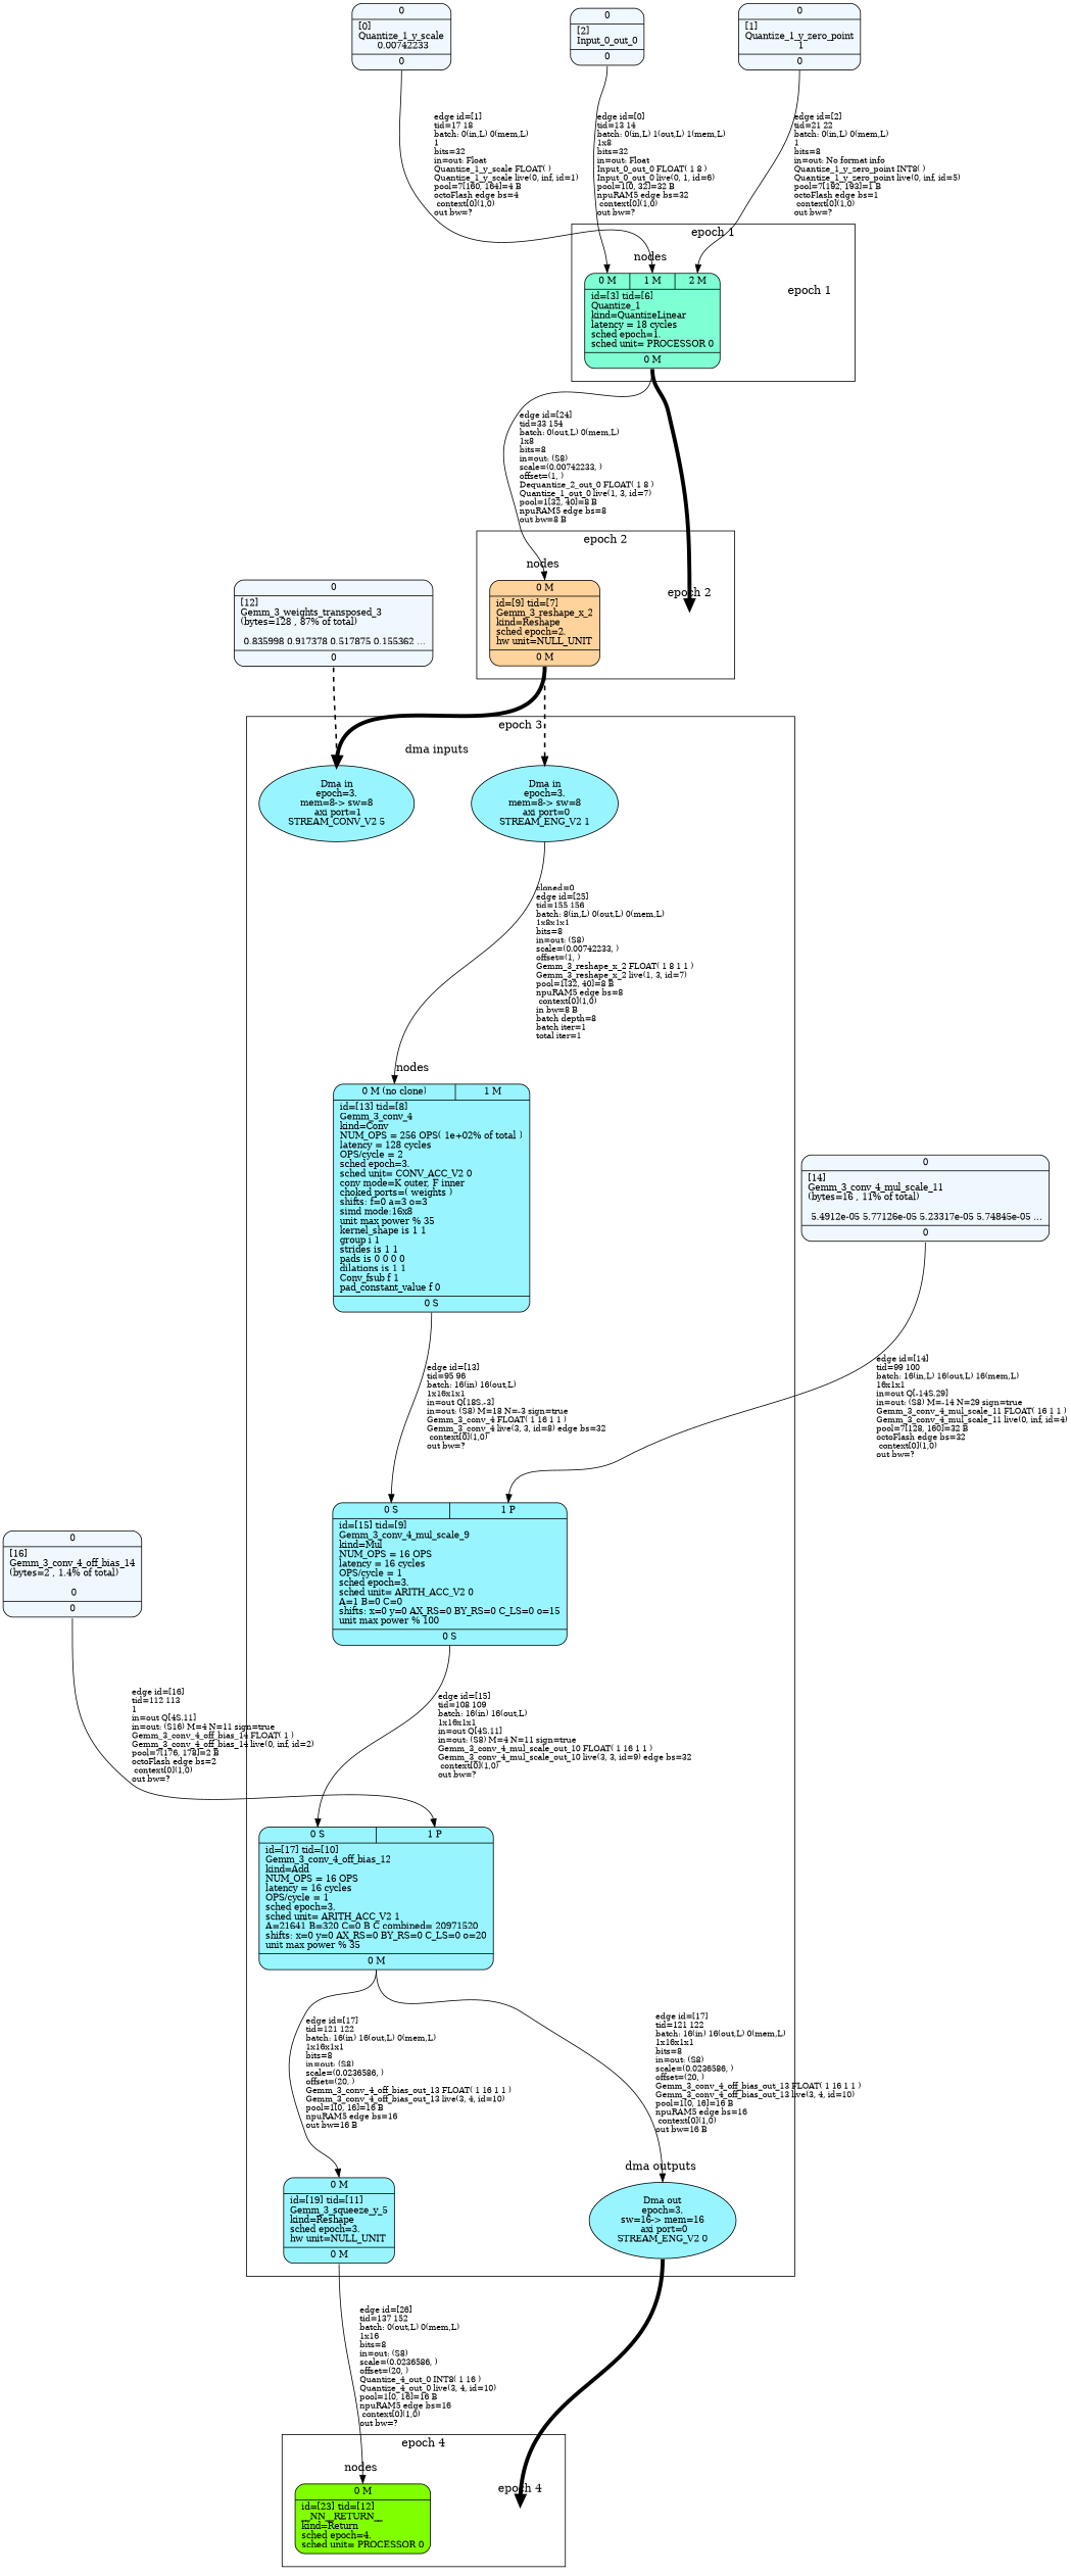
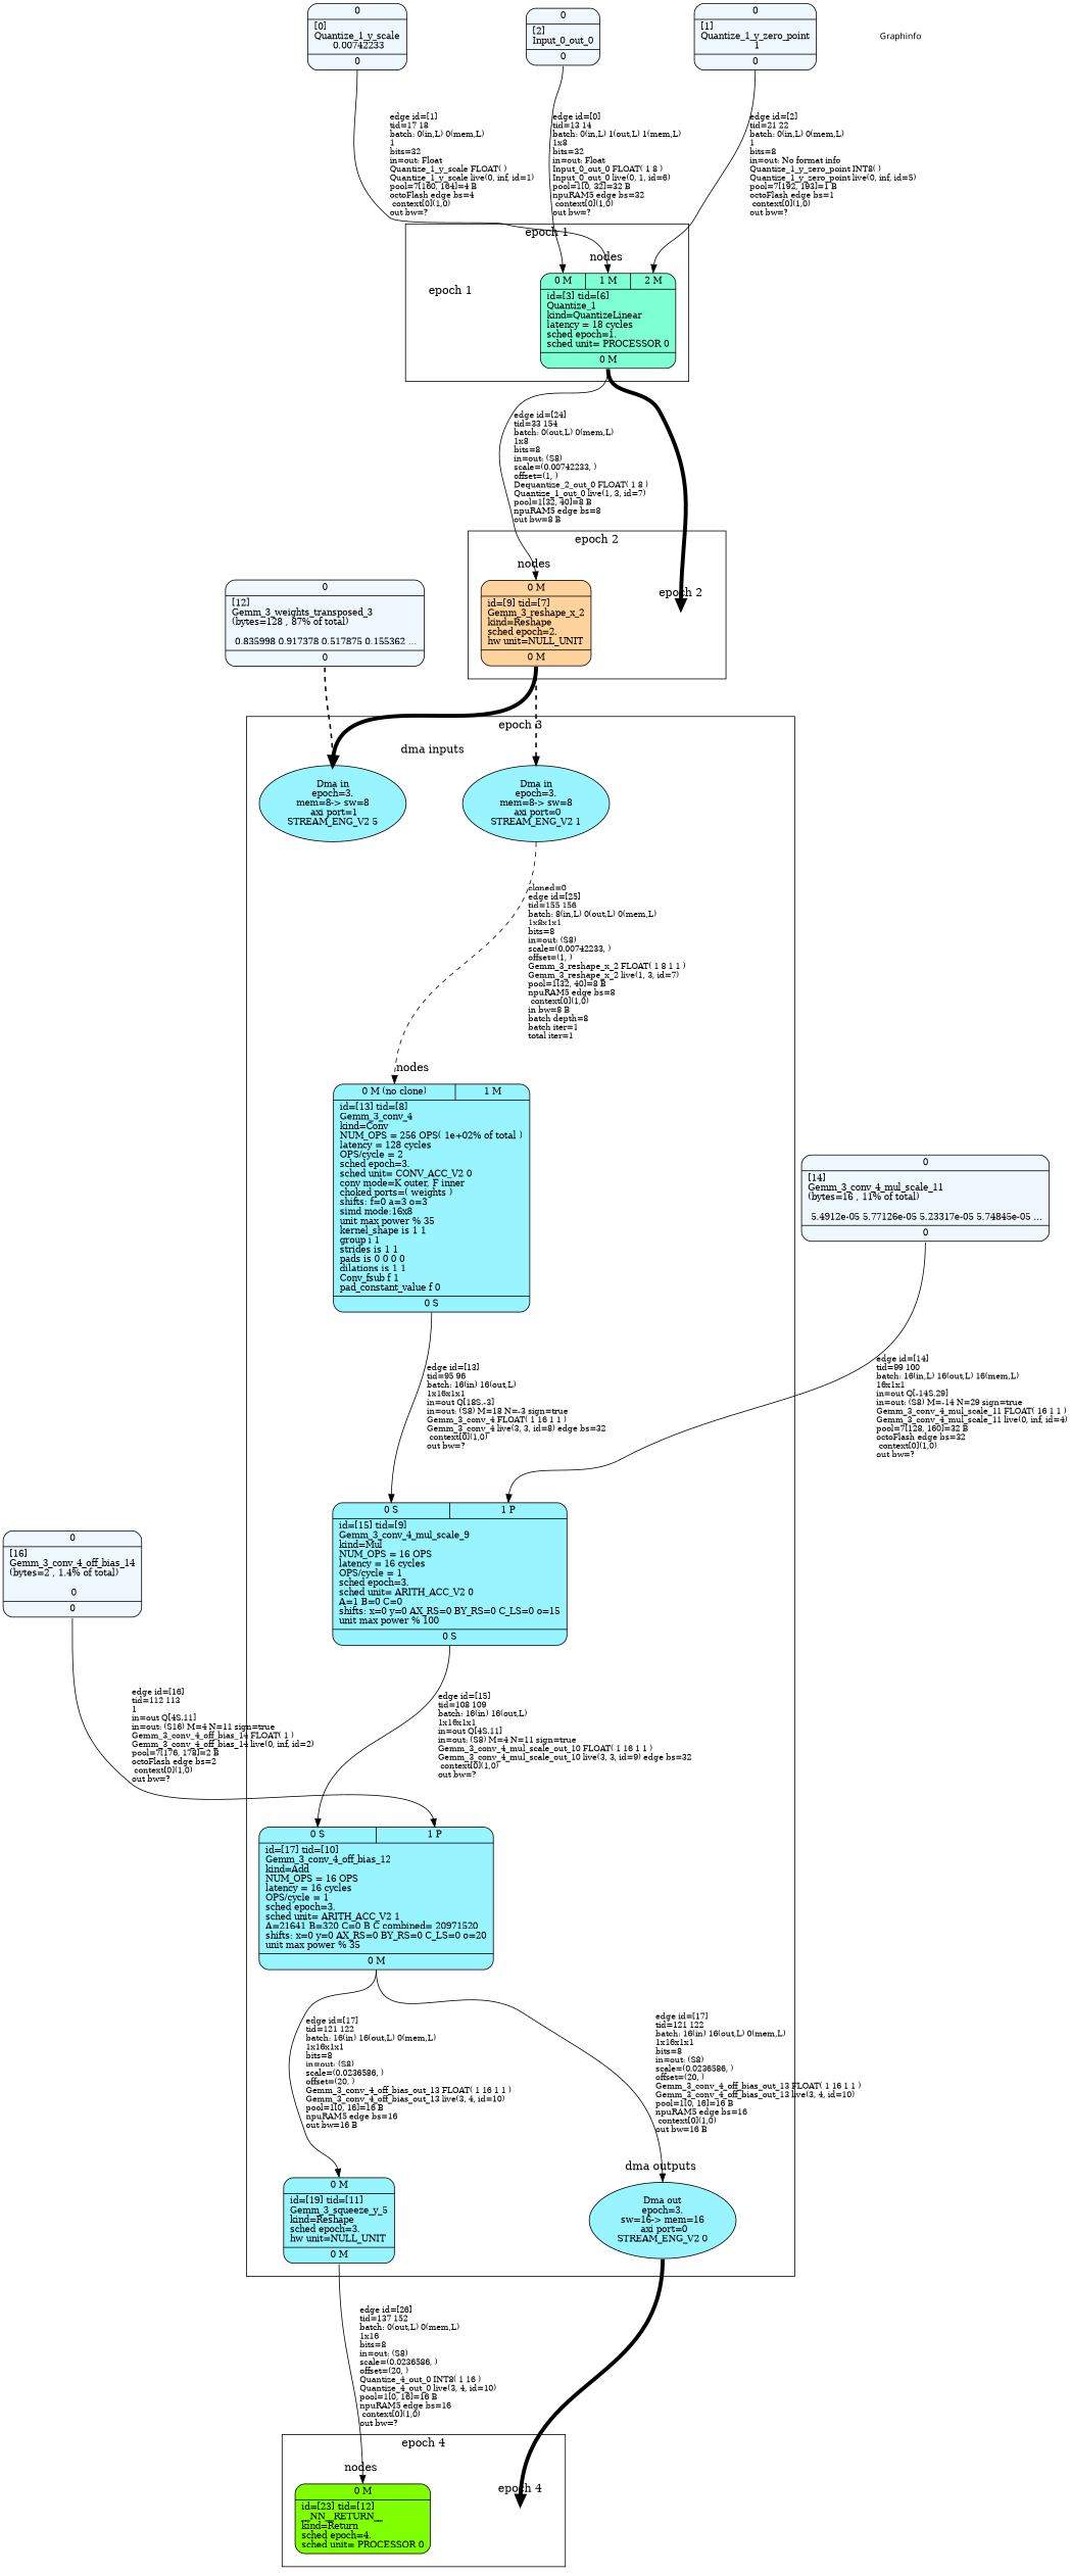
  digraph {
    compound=true
    fontsize=11
    nodesep=1
    rankdir=BU
    ranksep=1.5
    splines=spline
    node [fillcolor=cadetblue1 fontsize=11 shape=record style="rounded,filled"]
    edge [fontsize=10 headport="i0:n" tailport="o0:s"]
    n1 [fillcolor=aquamarine label="{ { < i0>  0 M  | < i1>  1 M  | < i2>  2 M } | id=[3] tid=[6]\lQuantize_1\lkind=QuantizeLinear\llatency = 18 cycles\lsched epoch=1.\lsched unit= PROCESSOR 0\l | { < o0>  0 M } }"]
    dummy_1 [style=invis fillcolor="" shape=""]
    n3 [fillcolor=burlywood1 label="{ { < i0>  0 M } | id=[9] tid=[7]\lGemm_3_reshape_x_2\lkind=Reshape\lsched epoch=2.\lhw unit=NULL_UNIT\l | { < o0>  0 M } }"]
    dummy_2 [style=invis fillcolor="" shape=""]
    n5 [label="{ { < i0>  0 M (no clone)  | < i1>  1 M } | id=[13] tid=[8]\lGemm_3_conv_4\lkind=Conv\lNUM_OPS = 256 OPS( 1e+02% of total )\llatency = 128 cycles\lOPS/cycle = 2\lsched epoch=3.\lsched unit= CONV_ACC_V2 0\lconv mode=K outer, F inner\lchoked ports=( weights  )\lshifts: f=0 a=3 o=3\lsimd mode:16x8\lunit max power % 35\lkernel_shape is 1 1\lgroup i 1\lstrides is 1 1\lpads is 0 0 0 0\ldilations is 1 1\lConv_fsub f 1\lpad_constant_value f 0\l | { < o0>  0 S } }"]
    n6 [label="{ { < i0>  0 S  | < i1>  1 P } | id=[15] tid=[9]\lGemm_3_conv_4_mul_scale_9\lkind=Mul\lNUM_OPS = 16 OPS\llatency = 16 cycles\lOPS/cycle = 1\lsched epoch=3.\lsched unit= ARITH_ACC_V2 0\lA=1 B=0 C=0\lshifts: x=0 y=0 AX_RS=0 BY_RS=0 C_LS=0 o=15\lunit max power % 100\l | { < o0>  0 S } }"]
    n7 [label="{ { < i0>  0 S  | < i1>  1 P } | id=[17] tid=[10]\lGemm_3_conv_4_off_bias_12\lkind=Add\lNUM_OPS = 16 OPS\llatency = 16 cycles\lOPS/cycle = 1\lsched epoch=3.\lsched unit= ARITH_ACC_V2 1\lA=21641 B=320 C=0 B C combined= 20971520\lshifts: x=0 y=0 AX_RS=0 BY_RS=0 C_LS=0 o=20\lunit max power % 35\l | { < o0>  0 M } }"]
    n8 [label="{ { < i0>  0 M } | id=[19] tid=[11]\lGemm_3_squeeze_y_5\lkind=Reshape\lsched epoch=3.\lhw unit=NULL_UNIT\l | { < o0>  0 M } }"]
-   n9 [label="Dma in\nepoch=3.\nmem=8-> sw=8\n axi port=1\nSTREAM_CONV_V2 5" shape=ellipse width=0.1]
+   n9 [label="Dma in\nepoch=3.\nmem=8-> sw=8\n axi port=1\nSTREAM_ENG_V2 5" shape=ellipse width=0.1]
    n10 [label="Dma in\nepoch=3.\nmem=8-> sw=8\n axi port=0\nSTREAM_ENG_V2 1" shape=ellipse width=0.1]
    n11 [label="Dma out\nepoch=3.\nsw=16-> mem=16\n axi port=0\nSTREAM_ENG_V2 0" shape=ellipse width=0.1]
    n12 [fillcolor=chartreuse label="{ { < i0>  0 M } | id=[23] tid=[12]\l__NN__RETURN__\lkind=Return\lsched epoch=4.\lsched unit= PROCESSOR 0\l}"]
    dummy_4 [style=invis fillcolor="" shape=""]
+   Graphinfo [color=black fontname="Arial-Bold" shape=plaintext style=rounded fillcolor=""]
    n15 [fillcolor=aliceblue label="{ { <i0> 0} |  [12]\lGemm_3_weights_transposed_3\l(bytes=128 , 87% of total)\l\l 0.835998 0.917378 0.517875 0.155362 ... | { <o0> 0} }"]
    n16 [fillcolor=aliceblue label="{ { <i0> 0} |  [1]\lQuantize_1_y_zero_point\l 1 | { <o0> 0} }"]
    n17 [fillcolor=aliceblue label="{ { <i0> 0} |  [16]\lGemm_3_conv_4_off_bias_14\l(bytes=2 , 1.4% of total)\l\l 0 | { <o0> 0} }"]
    n18 [fillcolor=aliceblue label="{ { <i0> 0} |  [2]\lInput_0_out_0 | { <o0> 0} }"]
    n19 [fillcolor=aliceblue label="{ { <i0> 0} |  [14]\lGemm_3_conv_4_mul_scale_11\l(bytes=16 , 11% of total)\l\l 5.4912e-05 5.77126e-05 5.23317e-05 5.74845e-05 ... | { <o0> 0} }"]
    n20 [fillcolor=aliceblue label="{ { <i0> 0} |  [0]\lQuantize_1_y_scale\l 0.00742233 | { <o0> 0} }"]
    subgraph cluster_1 {
      fontsize=14
      label="epoch 1"
      subgraph cluster_2 {
        fontsize=14
        label="epoch 1"
        peripheries=0
        dummy_1
      }
      subgraph cluster_3 {
        fontsize=14
        label="nodes "
        peripheries=0
        n1
      }
    }
    subgraph cluster_4 {
      fontsize=14
      label="epoch 2"
      subgraph cluster_5 {
        fontsize=14
        label="nodes "
        peripheries=0
        n3
      }
      subgraph cluster_6 {
        fontsize=14
        label="epoch 2"
        peripheries=0
        dummy_2
      }
    }
    subgraph cluster_7 {
      fontsize=14
      label="epoch 3"
      subgraph cluster_8 {
        fontsize=14
        label="nodes "
        peripheries=0
        n5
        n6
        n7
        n8
      }
      subgraph cluster_9 {
        fontsize=14
        label="dma inputs "
        peripheries=0
        n9
        n10
      }
      subgraph cluster_10 {
        fontsize=14
        label="dma outputs "
        peripheries=0
        n11
      }
    }
    subgraph cluster_11 {
      fontsize=14
      label="epoch 4"
      subgraph cluster_12 {
        fontsize=14
        label="nodes "
        peripheries=0
        n12
      }
      subgraph cluster_13 {
        fontsize=14
        label="epoch 4"
        peripheries=0
        dummy_4
      }
    }
    n1 -> n3 [label="edge id=[24]\ltid=33 154\lbatch: 0(out,L) 0(mem,L) \l1x8\lbits=8\lin=out: (S8)\lscale=(0.00742233, )\loffset=(1, )\lDequantize_2_out_0 FLOAT( 1 8 )\lQuantize_1_out_0 live(1, 3, id=7)\lpool=1[32, 40]=8 B\lnpuRAM5 edge bs=8\lout bw=8 B\l"]
    n1 -> dummy_2 [headport=n penwidth=5 strength=1000 tailport=s]
    n3 -> n9 [headport=n penwidth=5 strength=1000 tailport=s]
    n3 -> n10 [headport=n penwidth=2 style=dashed]
    n5 -> n6 [label="edge id=[13]\ltid=95 96\lbatch: 16(in) 16(out,L) \l1x16x1x1\lin=out Q[18S.-3]\lin=out: (S8) M=18 N=-3 sign=true\lGemm_3_conv_4 FLOAT( 1 16 1 1 )\lGemm_3_conv_4 live(3, 3, id=8) edge bs=32\l context[0](1,0)\lout bw=?\l"]
    n6 -> n7 [label="edge id=[15]\ltid=108 109\lbatch: 16(in) 16(out,L) \l1x16x1x1\lin=out Q[4S.11]\lin=out: (S8) M=4 N=11 sign=true\lGemm_3_conv_4_mul_scale_out_10 FLOAT( 1 16 1 1 )\lGemm_3_conv_4_mul_scale_out_10 live(3, 3, id=9) edge bs=32\l context[0](1,0)\lout bw=?\l"]
    n7 -> n8 [label="edge id=[17]\ltid=121 122\lbatch: 16(in) 16(out,L) 0(mem,L) \l1x16x1x1\lbits=8\lin=out: (S8)\lscale=(0.0236586, )\loffset=(20, )\lGemm_3_conv_4_off_bias_out_13 FLOAT( 1 16 1 1 )\lGemm_3_conv_4_off_bias_out_13 live(3, 4, id=10)\lpool=1[0, 16]=16 B\lnpuRAM5 edge bs=16\lout bw=16 B\l"]
    n7 -> n11 [headport=n label="edge id=[17]\ltid=121 122\lbatch: 16(in) 16(out,L) 0(mem,L) \l1x16x1x1\lbits=8\lin=out: (S8)\lscale=(0.0236586, )\loffset=(20, )\lGemm_3_conv_4_off_bias_out_13 FLOAT( 1 16 1 1 )\lGemm_3_conv_4_off_bias_out_13 live(3, 4, id=10)\lpool=1[0, 16]=16 B\lnpuRAM5 edge bs=16\l context[0](1,0)\lout bw=16 B\l"]
    n8 -> n12 [label="edge id=[26]\ltid=137 152\lbatch: 0(out,L) 0(mem,L) \l1x16\lbits=8\lin=out: (S8)\lscale=(0.0236586, )\loffset=(20, )\lQuantize_4_out_0 INT8( 1 16 )\lQuantize_4_out_0 live(3, 4, id=10)\lpool=1[0, 16]=16 B\lnpuRAM5 edge bs=16\l context[0](1,0)\lout bw=?\l"]
-   n10 -> n5 [label="cloned=0\ledge id=[25]\ltid=155 156\lbatch: 8(in,L) 0(out,L) 0(mem,L) \l1x8x1x1\lbits=8\lin=out: (S8)\lscale=(0.00742233, )\loffset=(1, )\lGemm_3_reshape_x_2 FLOAT( 1 8 1 1 )\lGemm_3_reshape_x_2 live(1, 3, id=7)\lpool=1[32, 40]=8 B\lnpuRAM5 edge bs=8\l context[0](1,0)\lin bw=8 B\lbatch depth=8\lbatch iter=1\ltotal iter=1\l" tailport=s]
+   n10 -> n5 [label="cloned=0\ledge id=[25]\ltid=155 156\lbatch: 8(in,L) 0(out,L) 0(mem,L) \l1x8x1x1\lbits=8\lin=out: (S8)\lscale=(0.00742233, )\loffset=(1, )\lGemm_3_reshape_x_2 FLOAT( 1 8 1 1 )\lGemm_3_reshape_x_2 live(1, 3, id=7)\lpool=1[32, 40]=8 B\lnpuRAM5 edge bs=8\l context[0](1,0)\lin bw=8 B\lbatch depth=8\lbatch iter=1\ltotal iter=1\l" tailport=s style=dashed]
    n11 -> dummy_4 [headport=n penwidth=5 strength=1000 tailport=s]
    n15 -> n9 [headport=n penwidth=2 style=dashed]
    n16 -> n1 [headport="i2:n" label="edge id=[2]\ltid=21 22\lbatch: 0(in,L) 0(mem,L) \l1\lbits=8\lin=out: No format info\lQuantize_1_y_zero_point INT8( )\lQuantize_1_y_zero_point live(0, inf, id=5)\lpool=7[192, 193]=1 B\loctoFlash edge bs=1\l context[0](1,0)\lout bw=?\l"]
    n17 -> n7 [headport="i1:n" label="edge id=[16]\ltid=112 113\l1\lin=out Q[4S.11]\lin=out: (S16) M=4 N=11 sign=true\lGemm_3_conv_4_off_bias_14 FLOAT( 1 )\lGemm_3_conv_4_off_bias_14 live(0, inf, id=2)\lpool=7[176, 178]=2 B\loctoFlash edge bs=2\l context[0](1,0)\lout bw=?\l"]
    n18 -> n1 [label="edge id=[0]\ltid=13 14\lbatch: 0(in,L) 1(out,L) 1(mem,L) \l1x8\lbits=32\lin=out: Float\lInput_0_out_0 FLOAT( 1 8 )\lInput_0_out_0 live(0, 1, id=6)\lpool=1[0, 32]=32 B\lnpuRAM5 edge bs=32\l context[0](1,0)\lout bw=?\l"]
    n19 -> n6 [headport="i1:n" label="edge id=[14]\ltid=99 100\lbatch: 16(in,L) 16(out,L) 16(mem,L) \l16x1x1\lin=out Q[-14S.29]\lin=out: (S8) M=-14 N=29 sign=true\lGemm_3_conv_4_mul_scale_11 FLOAT( 16 1 1 )\lGemm_3_conv_4_mul_scale_11 live(0, inf, id=4)\lpool=7[128, 160]=32 B\loctoFlash edge bs=32\l context[0](1,0)\lout bw=?\l"]
    n20 -> n1 [headport="i1:n" label="edge id=[1]\ltid=17 18\lbatch: 0(in,L) 0(mem,L) \l1\lbits=32\lin=out: Float\lQuantize_1_y_scale FLOAT( )\lQuantize_1_y_scale live(0, inf, id=1)\lpool=7[160, 164]=4 B\loctoFlash edge bs=4\l context[0](1,0)\lout bw=?\l"]
  }
